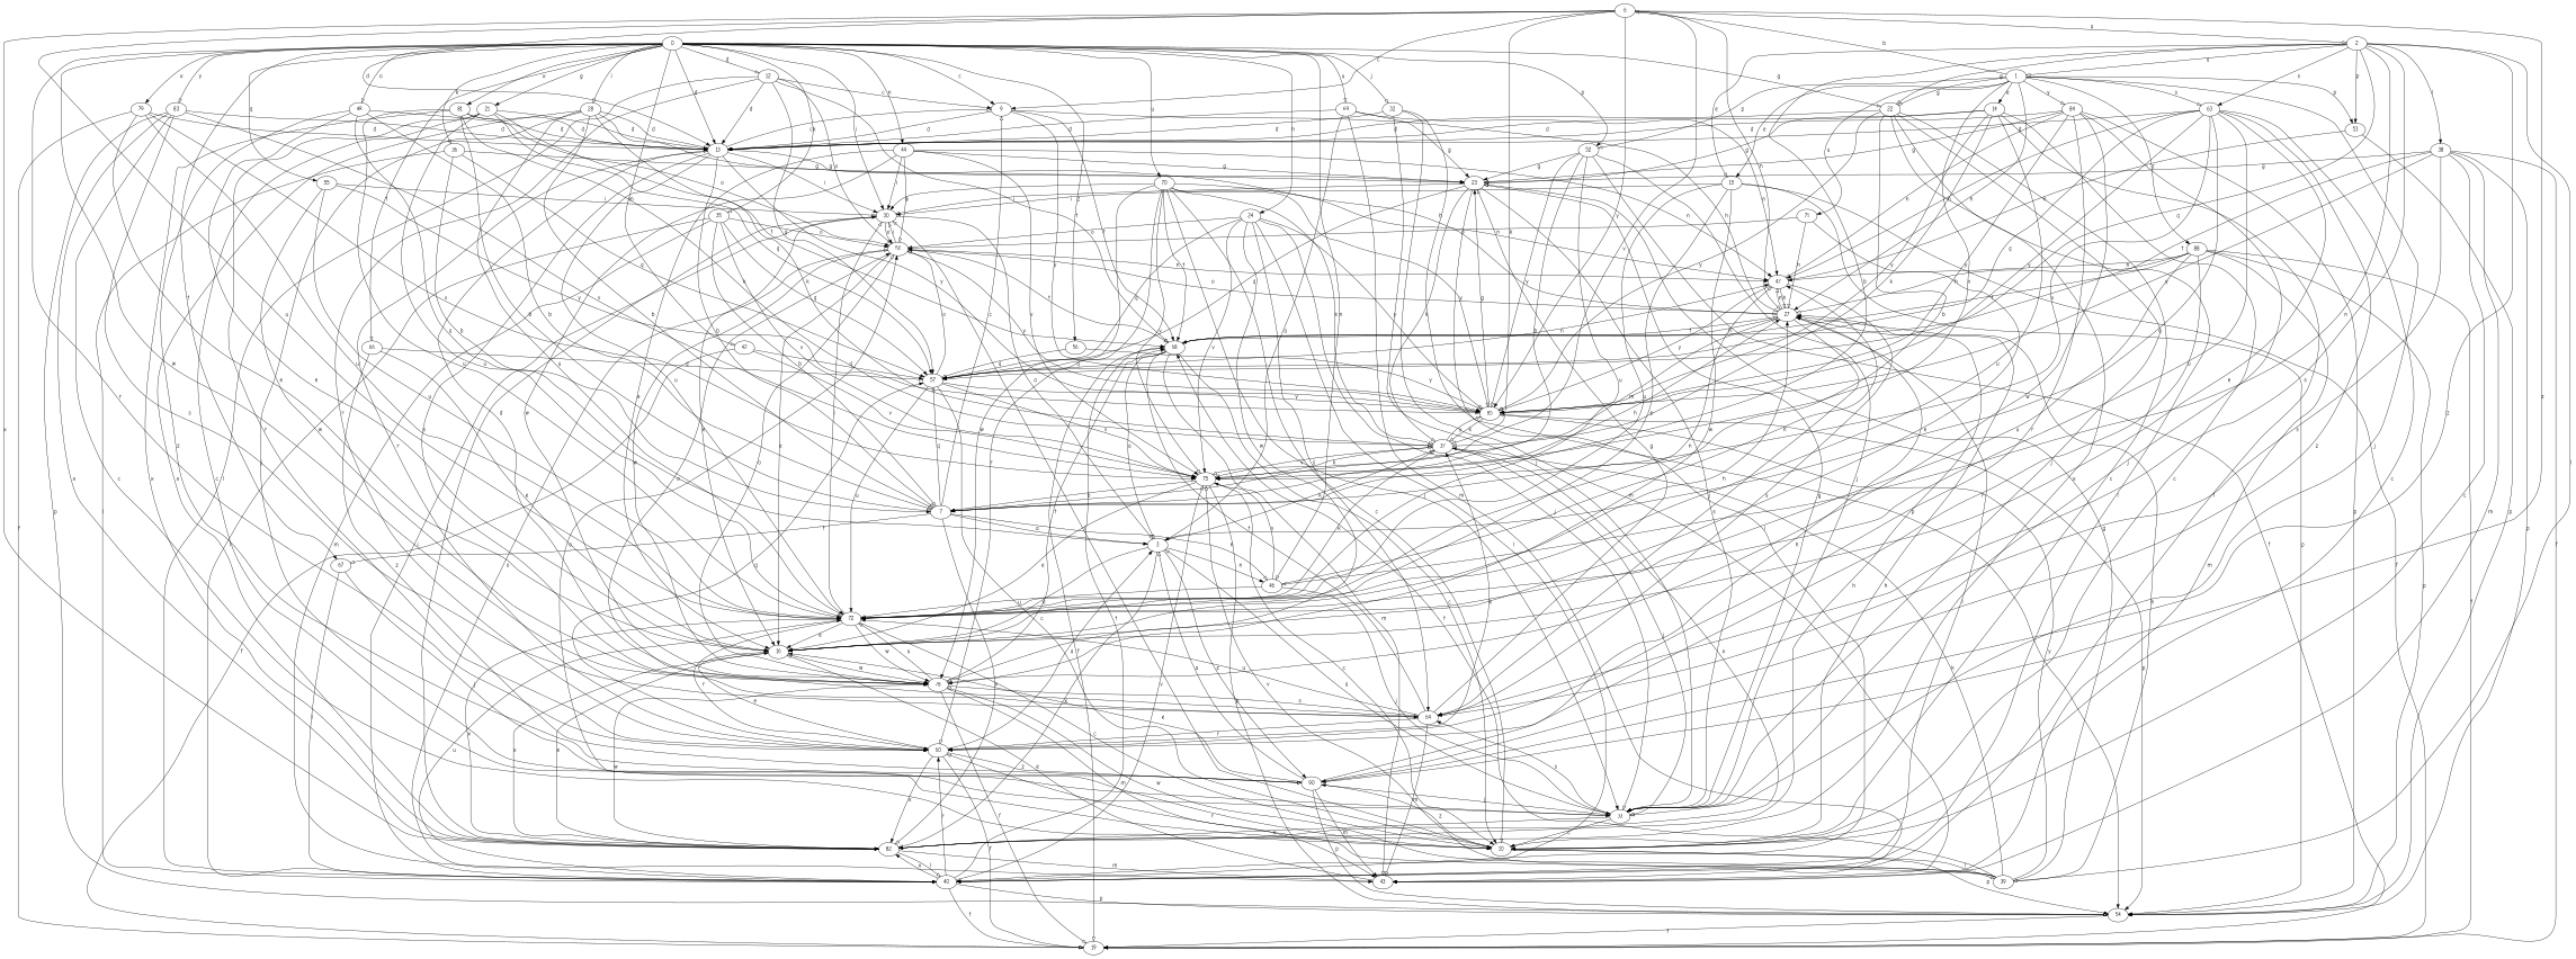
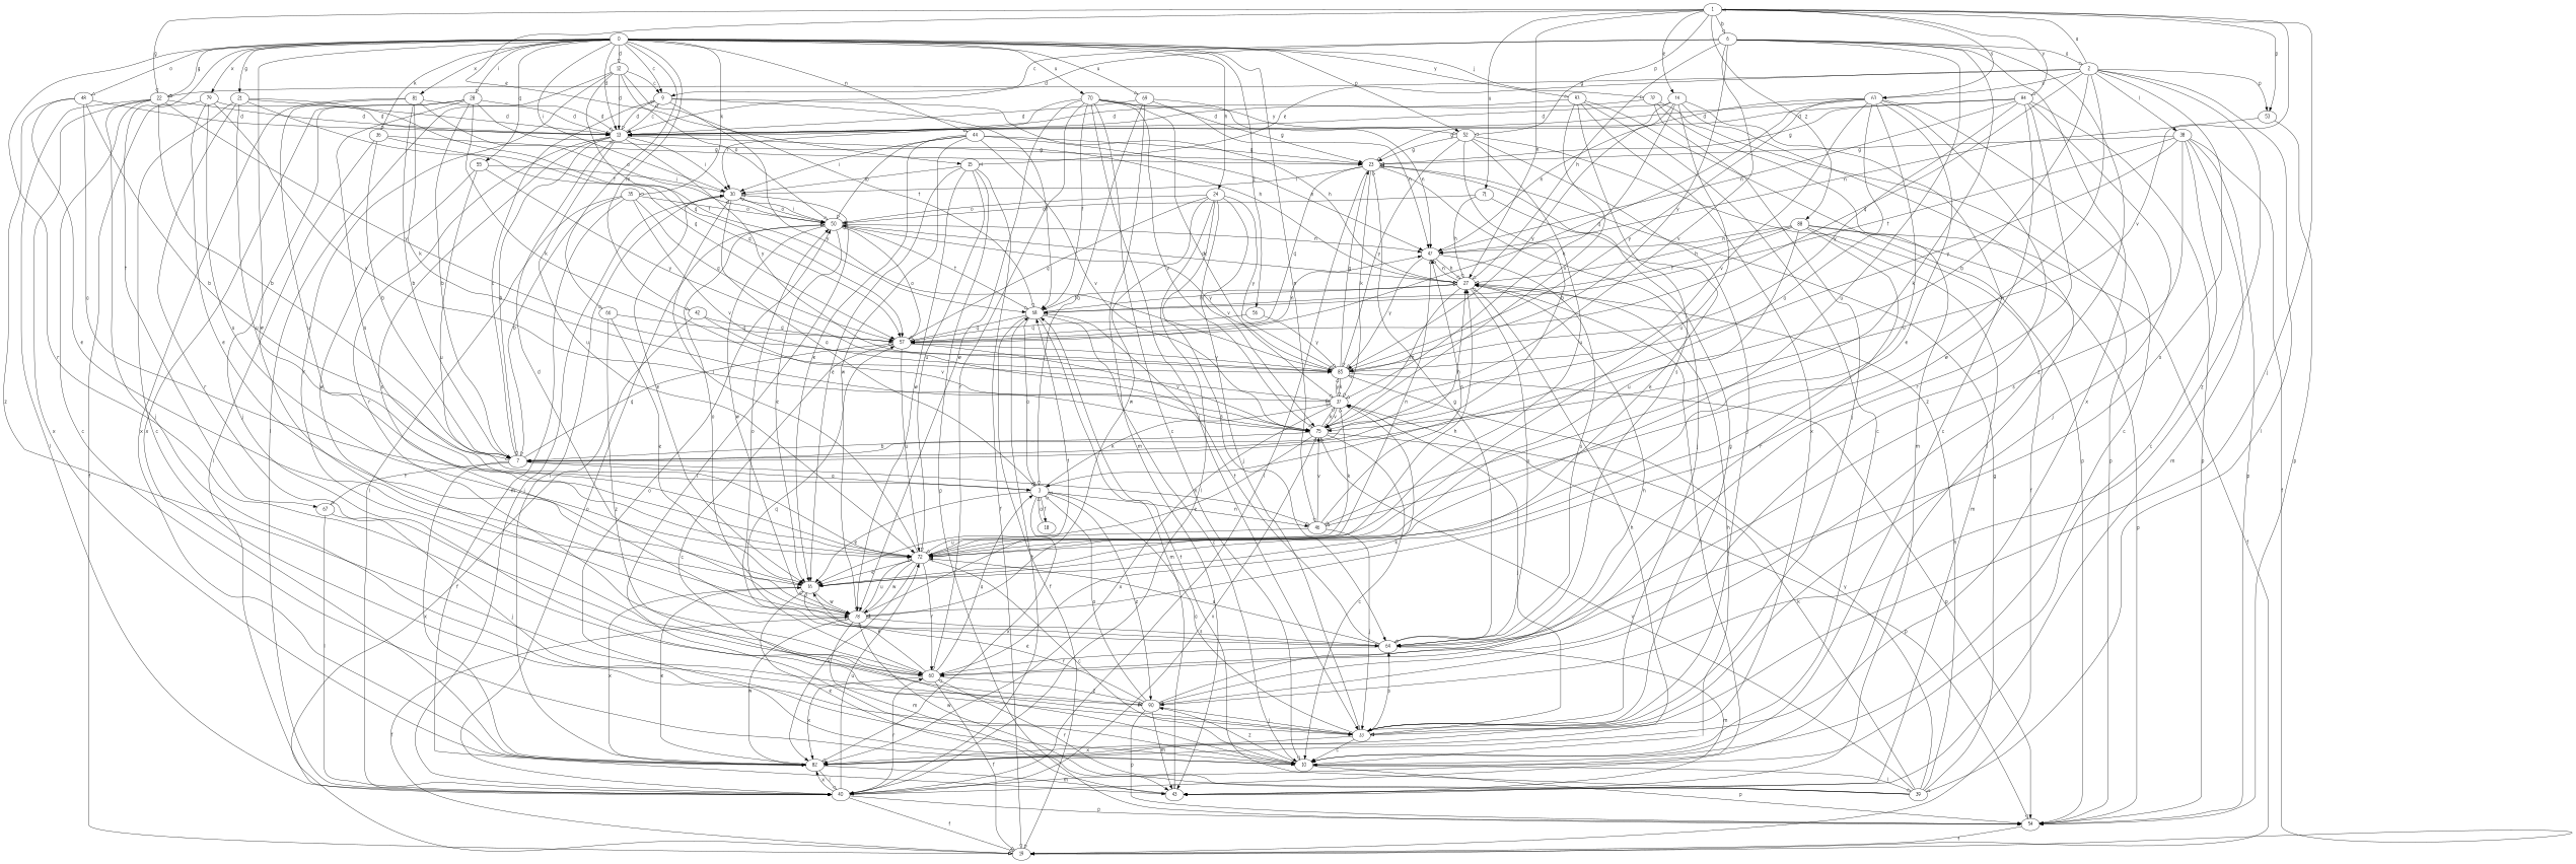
  strict digraph {
    fontname="Comic Neue"
    node [fontname="Comic Neue"]
    edge [arrowhead=onormal fontname="Comic Neue"]
    0
    9
    12
    13
    21
    22
    24
    28
    30
    32
    35
    36
    42
    44
    46
    48
    52
    55
    60
    66
    67
    69
    70
    78
    79
    81
    83
    n28 [label=56]
    27
    85
    68
    57
    50
    40
    7
    64
    72
    23
    10
    33
    82
    75
    37
    3
    16
    54
    43
    19
    47
    90
    1
    6
    14
    15
    53
    63
    71
    84
    88
    2
    38
    39
+   18
    0 -> 9 [arrowhead=normal label=c]
    0 -> 12 [label=d]
    0 -> 13 [arrowhead=normal label=d]
    0 -> 21 [arrowhead=normal label=g]
    0 -> 22 [label=g]
    0 -> 24 [arrowhead=normal label=h]
    0 -> 28 [label=i]
    0 -> 30 [arrowhead=normal label=i]
    0 -> 32 [label=j]
    0 -> 35 [label=k]
    0 -> 36 [label=k]
    0 -> 42 [label=m]
-   0 -> 44 [arrowhead=normal label=n]
+   0 -> 44 [label=n]
    0 -> 46 [label=n]
    0 -> 48 [label=o]
    0 -> 52 [arrowhead=normal label=p]
    0 -> 55 [arrowhead=normal label=q]
    0 -> 60 [arrowhead=normal label=r]
    0 -> 66 [label=t]
    0 -> 67 [arrowhead=normal label=t]
    0 -> 69 [label=u]
    0 -> 70 [arrowhead=normal label=u]
    0 -> 78 [arrowhead=normal label=w]
    0 -> 79 [arrowhead=normal label=x]
    0 -> 81 [arrowhead=normal label=x]
    0 -> 83 [label=y]
    0 -> n28 [arrowhead=normal label=z]
    9 -> 13 [label=d]
    9 -> 27 [label=h]
    9 -> 85 [arrowhead=normal label=y]
    9 -> 68 [arrowhead=normal label=t]
    12 -> 9 [arrowhead=normal label=c]
    12 -> 13 [arrowhead=normal label=d]
    12 -> 60 [label=r]
    12 -> 68 [label=t]
    12 -> 57 [arrowhead=normal label=q]
    12 -> 50 [label=o]
    12 -> 40 [arrowhead=normal label=l]
    13 -> 9 [label=c]
    13 -> 30 [arrowhead=normal label=i]
    13 -> 60 [arrowhead=normal label=r]
    13 -> 85 [arrowhead=normal label=y]
    13 -> 7 [label=b]
    13 -> 64 [arrowhead=normal label=s]
    13 -> 72 [arrowhead=normal label=u]
    13 -> 23 [arrowhead=normal label=g]
    21 -> 13 [arrowhead=normal label=d]
    21 -> 60 [label=r]
    21 -> 68 [arrowhead=normal label=t]
    21 -> 57 [arrowhead=normal label=q]
    21 -> 72 [label=u]
    21 -> 10 [arrowhead=normal label=c]
    22 -> 13 [arrowhead=normal label=d]
    22 -> 85 [label=y]
    22 -> 40 [label=l]
    22 -> 7 [arrowhead=normal label=b]
    22 -> 10 [label=c]
    22 -> 33 [arrowhead=normal label=j]
    22 -> 82 [arrowhead=normal label=x]
    24 -> 78 [label=w]
    24 -> 85 [label=y]
    24 -> 57 [label=q]
    24 -> 50 [label=o]
    24 -> 40 [arrowhead=normal label=l]
    24 -> 64 [arrowhead=normal label=s]
    24 -> 33 [label=j]
    24 -> 75 [arrowhead=normal label=v]
    28 -> 13 [label=d]
    28 -> 27 [label=h]
    28 -> 7 [label=b]
    28 -> 72 [label=u]
    28 -> 33 [label=j]
    28 -> 82 [label=x]
    28 -> 37 [label=k]
    30 -> 50 [arrowhead=normal label=o]
    30 -> 3 [label=a]
    30 -> 16 [arrowhead=normal label=e]
    32 -> 13 [label=d]
    32 -> 33 [label=j]
    32 -> 54 [arrowhead=normal label=p]
    32 -> 43 [label=m]
    35 -> 57 [arrowhead=normal label=q]
    35 -> 50 [arrowhead=normal label=o]
    35 -> 40 [label=l]
    35 -> 7 [label=b]
    35 -> 75 [arrowhead=normal label=v]
    35 -> 43 [arrowhead=normal label=m]
    36 -> 57 [arrowhead=normal label=q]
    36 -> 40 [label=l]
    36 -> 7 [arrowhead=normal label=b]
    36 -> 23 [arrowhead=normal label=g]
    42 -> 57 [arrowhead=normal label=q]
    42 -> 75 [label=v]
    42 -> 19 [label=f]
    44 -> 30 [arrowhead=normal label=i]
    44 -> 78 [label=w]
    44 -> 50 [label=o]
    44 -> 23 [arrowhead=normal label=g]
    44 -> 75 [arrowhead=normal label=v]
    44 -> 16 [arrowhead=normal label=e]
    44 -> 47 [arrowhead=normal label=n]
    46 -> 72 [label=u]
    46 -> 33 [arrowhead=normal label=j]
    46 -> 75 [arrowhead=normal label=v]
    46 -> 47 [arrowhead=normal label=n]
    48 -> 13 [label=d]
    48 -> 7 [label=b]
    48 -> 3 [label=a]
    48 -> 16 [label=e]
    48 -> 90 [label=z]
    52 -> 85 [label=y]
    52 -> 7 [arrowhead=normal label=b]
    52 -> 72 [arrowhead=normal label=u]
    52 -> 23 [arrowhead=normal label=g]
    52 -> 33 [arrowhead=normal label=j]
    52 -> 19 [label=f]
    55 -> 30 [label=i]
    55 -> 78 [arrowhead=normal label=w]
    55 -> 85 [label=y]
    55 -> 72 [label=u]
    60 -> 57 [arrowhead=normal label=q]
    60 -> 82 [arrowhead=normal label=x]
    60 -> 37 [arrowhead=normal label=k]
    60 -> 3 [arrowhead=normal label=a]
    60 -> 16 [label=e]
    60 -> 19 [label=f]
    60 -> 90 [label=z]
    66 -> 57 [label=q]
    66 -> 16 [arrowhead=normal label=e]
    66 -> 90 [label=z]
    67 -> 40 [label=l]
    67 -> 33 [arrowhead=normal label=j]
    69 -> 13 [label=d]
    69 -> 23 [arrowhead=normal label=g]
    69 -> 3 [label=a]
    69 -> 43 [arrowhead=normal label=m]
    69 -> 47 [arrowhead=normal label=n]
    70 -> 30 [arrowhead=normal label=i]
    70 -> 60 [label=r]
    70 -> 78 [arrowhead=normal label=w]
-   70 -> 85 [label=y]
+   70 -> 52 [label=y]
    70 -> 68 [arrowhead=normal label=t]
    70 -> 10 [label=c]
    70 -> 33 [arrowhead=normal label=j]
    70 -> 75 [label=v]
    70 -> 37 [label=k]
    70 -> 47 [arrowhead=normal label=n]
    78 -> 13 [label=d]
    78 -> 68 [arrowhead=normal label=t]
    78 -> 50 [label=o]
    78 -> 64 [label=s]
    78 -> 72 [label=u]
    78 -> 43 [arrowhead=normal label=m]
    78 -> 19 [label=f]
    79 -> 13 [arrowhead=normal label=d]
    79 -> 72 [arrowhead=normal label=u]
    79 -> 75 [arrowhead=normal label=v]
    79 -> 16 [arrowhead=normal label=e]
    79 -> 19 [label=f]
    81 -> 13 [label=d]
    81 -> 50 [arrowhead=normal label=o]
    81 -> 7 [label=b]
    81 -> 72 [arrowhead=normal label=u]
    81 -> 82 [label=x]
    81 -> 37 [label=k]
    83 -> 13 [label=d]
    83 -> 64 [label=s]
    83 -> 10 [arrowhead=normal label=c]
    83 -> 82 [arrowhead=normal label=x]
    83 -> 75 [arrowhead=normal label=v]
    83 -> 54 [label=p]
    n28 -> 85 [label=y]
    n28 -> 57 [label=q]
    27 -> 68 [label=t]
    27 -> 50 [arrowhead=normal label=o]
    27 -> 40 [arrowhead=normal label=l]
    27 -> 64 [arrowhead=normal label=s]
    27 -> 75 [arrowhead=normal label=m]
    27 -> 47 [label=n]
    85 -> 23 [arrowhead=normal label=g]
    85 -> 37 [label=k]
    85 -> 54 [arrowhead=normal label=p]
    68 -> 27 [label=h]
    68 -> 57 [label=q]
    68 -> 10 [arrowhead=normal label=c]
    68 -> 3 [label=a]
    68 -> 43 [label=m]
    68 -> 19 [label=f]
    57 -> 85 [label=y]
    57 -> 50 [label=o]
    57 -> 72 [arrowhead=normal label=u]
    57 -> 10 [label=c]
    57 -> 75 [arrowhead=normal label=v]
    57 -> 47 [arrowhead=normal label=n]
    50 -> 30 [label=i]
    50 -> 78 [arrowhead=normal label=w]
    50 -> 85 [label=y]
    50 -> 68 [label=t]
    50 -> 16 [arrowhead=normal label=e]
    50 -> 47 [arrowhead=normal label=n]
    40 -> 30 [label=i]
    40 -> 60 [arrowhead=normal label=r]
    40 -> 68 [arrowhead=normal label=t]
    40 -> 50 [label=o]
    40 -> 72 [arrowhead=normal label=u]
    40 -> 82 [arrowhead=normal label=x]
    40 -> 75 [label=v]
    40 -> 54 [label=p]
    40 -> 19 [label=f]
    7 -> 9 [label=c]
    7 -> 46 [label=n]
    7 -> 67 [label=t]
    7 -> 27 [arrowhead=normal label=h]
    7 -> 57 [label=q]
    7 -> 82 [label=x]
    7 -> 3 [arrowhead=normal label=a]
    64 -> 60 [arrowhead=normal label=r]
    64 -> 68 [label=t]
    64 -> 50 [arrowhead=normal label=o]
    64 -> 72 [arrowhead=normal label=u]
    64 -> 23 [label=g]
    64 -> 43 [label=m]
    72 -> 30 [label=i]
    72 -> 60 [arrowhead=normal label=r]
    72 -> 78 [arrowhead=normal label=w]
    72 -> 10 [arrowhead=normal label=c]
    72 -> 82 [arrowhead=normal label=x]
    72 -> 37 [label=k]
    72 -> 16 [arrowhead=normal label=e]
    72 -> 47 [label=n]
    23 -> 30 [label=i]
    23 -> 57 [arrowhead=normal label=q]
    23 -> 40 [label=l]
    23 -> 33 [arrowhead=normal label=j]
    23 -> 37 [label=k]
    10 -> 30 [label=i]
    10 -> 27 [arrowhead=normal label=h]
    10 -> 50 [arrowhead=normal label=o]
    10 -> 54 [arrowhead=normal label=p]
    10 -> 90 [arrowhead=normal label=z]
    10 -> 39 [label=l]
    33 -> 64 [arrowhead=normal label=s]
    33 -> 23 [label=g]
    33 -> 10 [arrowhead=normal label=c]
    33 -> 82 [arrowhead=normal label=x]
    33 -> 3 [label=a]
    82 -> 30 [arrowhead=normal label=i]
    82 -> 78 [label=w]
    82 -> 27 [label=h]
    82 -> 40 [label=l]
    82 -> 16 [arrowhead=normal label=e]
    82 -> 43 [label=m]
    75 -> 7 [arrowhead=normal label=b]
    75 -> 10 [arrowhead=normal label=c]
    75 -> 37 [label=k]
    75 -> 16 [arrowhead=normal label=e]
    75 -> 54 [label=p]
    37 -> 85 [label=y]
    37 -> 33 [label=j]
    37 -> 82 [arrowhead=normal label=x]
    37 -> 75 [label=v]
    3 -> 46 [arrowhead=normal label=n]
    3 -> 82 [label=x]
    3 -> 37 [label=k]
    3 -> 16 [arrowhead=normal label=e]
    3 -> 90 [arrowhead=normal label=z]
+   3 -> 18 [arrowhead=normal label=f]
    16 -> 78 [arrowhead=normal label=w]
    16 -> 27 [arrowhead=normal label=h]
    16 -> 82 [arrowhead=normal label=x]
    54 -> 19 [arrowhead=normal label=f]
    43 -> 16 [label=e]
    47 -> 27 [label=h]
    47 -> 85 [label=y]
    47 -> 64 [arrowhead=normal label=s]
    90 -> 27 [arrowhead=normal label=h]
    90 -> 33 [label=j]
    90 -> 3 [label=a]
    90 -> 16 [arrowhead=normal label=e]
    90 -> 54 [label=p]
    90 -> 43 [arrowhead=normal label=m]
    1 -> 22 [label=g]
    1 -> 52 [label=p]
    1 -> 27 [arrowhead=normal label=h]
    1 -> 33 [label=j]
    1 -> 75 [arrowhead=normal label=v]
    1 -> 6 [label=b]
    1 -> 14 [arrowhead=normal label=e]
    1 -> 15 [arrowhead=normal label=e]
    1 -> 53 [arrowhead=normal label=p]
    1 -> 63 [label=s]
    1 -> 71 [arrowhead=normal label=u]
    1 -> 84 [label=y]
    1 -> 88 [arrowhead=normal label=z]
    6 -> 9 [arrowhead=normal label=c]
    6 -> 13 [arrowhead=normal label=d]
    6 -> 27 [label=h]
    6 -> 85 [arrowhead=normal label=y]
    6 -> 72 [arrowhead=normal label=u]
    6 -> 82 [label=x]
    6 -> 75 [label=v]
-   6 -> 37 [label=k]
+   6 -> 46 [label=k]
    6 -> 90 [label=z]
    6 -> 2 [label=a]
    14 -> 13 [label=d]
    14 -> 85 [arrowhead=normal label=y]
    14 -> 40 [label=l]
    14 -> 72 [label=u]
    14 -> 23 [label=g]
    14 -> 10 [arrowhead=normal label=c]
    14 -> 37 [label=k]
    15 -> 30 [arrowhead=normal label=i]
    15 -> 78 [arrowhead=normal label=w]
    15 -> 72 [label=u]
    15 -> 16 [arrowhead=normal label=e]
    15 -> 54 [arrowhead=normal label=p]
    15 -> 19 [label=f]
    53 -> 54 [arrowhead=normal label=p]
    53 -> 47 [label=n]
    63 -> 13 [arrowhead=normal label=d]
    63 -> 85 [label=y]
    63 -> 57 [arrowhead=normal label=q]
    63 -> 72 [label=u]
    63 -> 10 [label=c]
    63 -> 75 [label=v]
    63 -> 3 [arrowhead=normal label=a]
    63 -> 16 [arrowhead=normal label=e]
    63 -> 47 [arrowhead=normal label=n]
    63 -> 90 [label=z]
    71 -> 27 [label=h]
    71 -> 50 [arrowhead=normal label=o]
    71 -> 16 [label=e]
    84 -> 13 [label=d]
    84 -> 60 [arrowhead=normal label=r]
    84 -> 78 [label=w]
    84 -> 85 [label=y]
    84 -> 23 [label=g]
    84 -> 33 [label=j]
    84 -> 54 [label=p]
    84 -> 47 [label=n]
    88 -> 60 [arrowhead=normal label=r]
    88 -> 27 [label=h]
    88 -> 68 [label=t]
    88 -> 72 [label=u]
    88 -> 54 [label=p]
    88 -> 43 [arrowhead=normal label=m]
    88 -> 19 [arrowhead=normal label=f]
    88 -> 47 [arrowhead=normal label=n]
    2 -> 22 [label=g]
    2 -> 46 [label=n]
    2 -> 57 [arrowhead=normal label=q]
    2 -> 7 [arrowhead=normal label=b]
    2 -> 64 [arrowhead=normal label=s]
    2 -> 90 [arrowhead=normal label=z]
    2 -> 1 [label=a]
    2 -> 15 [label=e]
    2 -> 53 [arrowhead=normal label=p]
    2 -> 63 [arrowhead=normal label=s]
    2 -> 38 [arrowhead=normal label=l]
    2 -> 39 [label=l]
    38 -> 85 [label=y]
    38 -> 68 [arrowhead=normal label=t]
    38 -> 64 [label=s]
    38 -> 23 [label=g]
    38 -> 10 [arrowhead=normal label=c]
    38 -> 54 [arrowhead=normal label=p]
    38 -> 43 [arrowhead=normal label=m]
    38 -> 19 [label=f]
    39 -> 60 [label=r]
    39 -> 78 [label=w]
    39 -> 27 [arrowhead=normal label=h]
    39 -> 85 [label=y]
    39 -> 68 [arrowhead=normal label=t]
    39 -> 23 [label=g]
    39 -> 75 [label=v]
    39 -> 37 [arrowhead=normal label=k]
+   18 -> 3 [label=a]
  }
